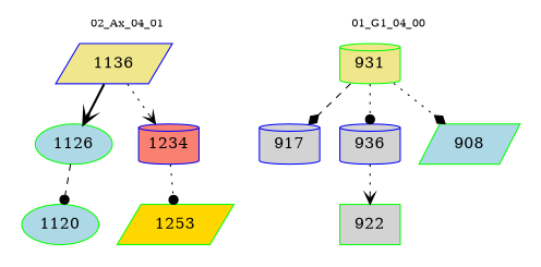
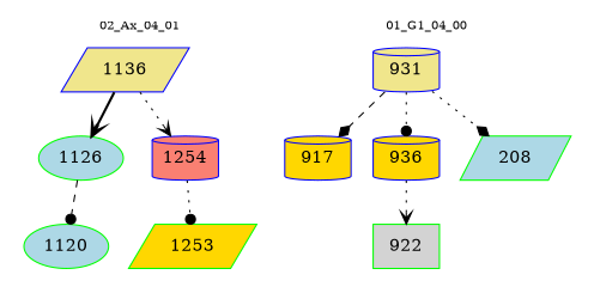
  digraph {
    node [color=blue fillcolor=lightblue shape=cylinder style=filled]
    edge [arrowhead=vee color=black style=dotted]
    n1 [fillcolor=khaki label=1136 shape=parallelogram]
    n2 [color=green label=1126 shape=ellipse]
-   n3 [fillcolor=salmon label=1234]
+   n3 [fillcolor=salmon label=1254]
    n4 [color=green label=1120 shape=ellipse]
    n5 [color=green fillcolor=gold label=1253 shape=parallelogram]
-   n6 [color=green fillcolor=khaki label=931]
-   n7 [fillcolor=lightgrey label=917]
-   n8 [fillcolor=lightgrey label=936]
-   n9 [color=green label=908 shape=parallelogram]
+   n6 [fillcolor=khaki label=931]
+   n7 [fillcolor=gold label=917]
+   n8 [fillcolor=gold label=936]
+   n9 [color=green label=208 shape=parallelogram]
    n10 [color=green fillcolor=lightgrey label=922 shape=box]
    subgraph cluster_1 {
      color=white
      fontsize=10
      label="02_Ax_04_01"
      n1
      n2
      n3
      n4
      n5
    }
    subgraph cluster_2 {
      color=white
      fontsize=10
      label="01_G1_04_00"
      n6
      n7
      n8
      n9
      n10
    }
    n1 -> n2 [style=bold]
    n1 -> n3
    n2 -> n4 [arrowhead=dot style=dashed]
    n3 -> n5 [arrowhead=dot]
    n6 -> n7 [arrowhead=diamond style=dashed]
    n6 -> n8 [arrowhead=dot]
    n6 -> n9 [arrowhead=diamond]
    n8 -> n10
  }
